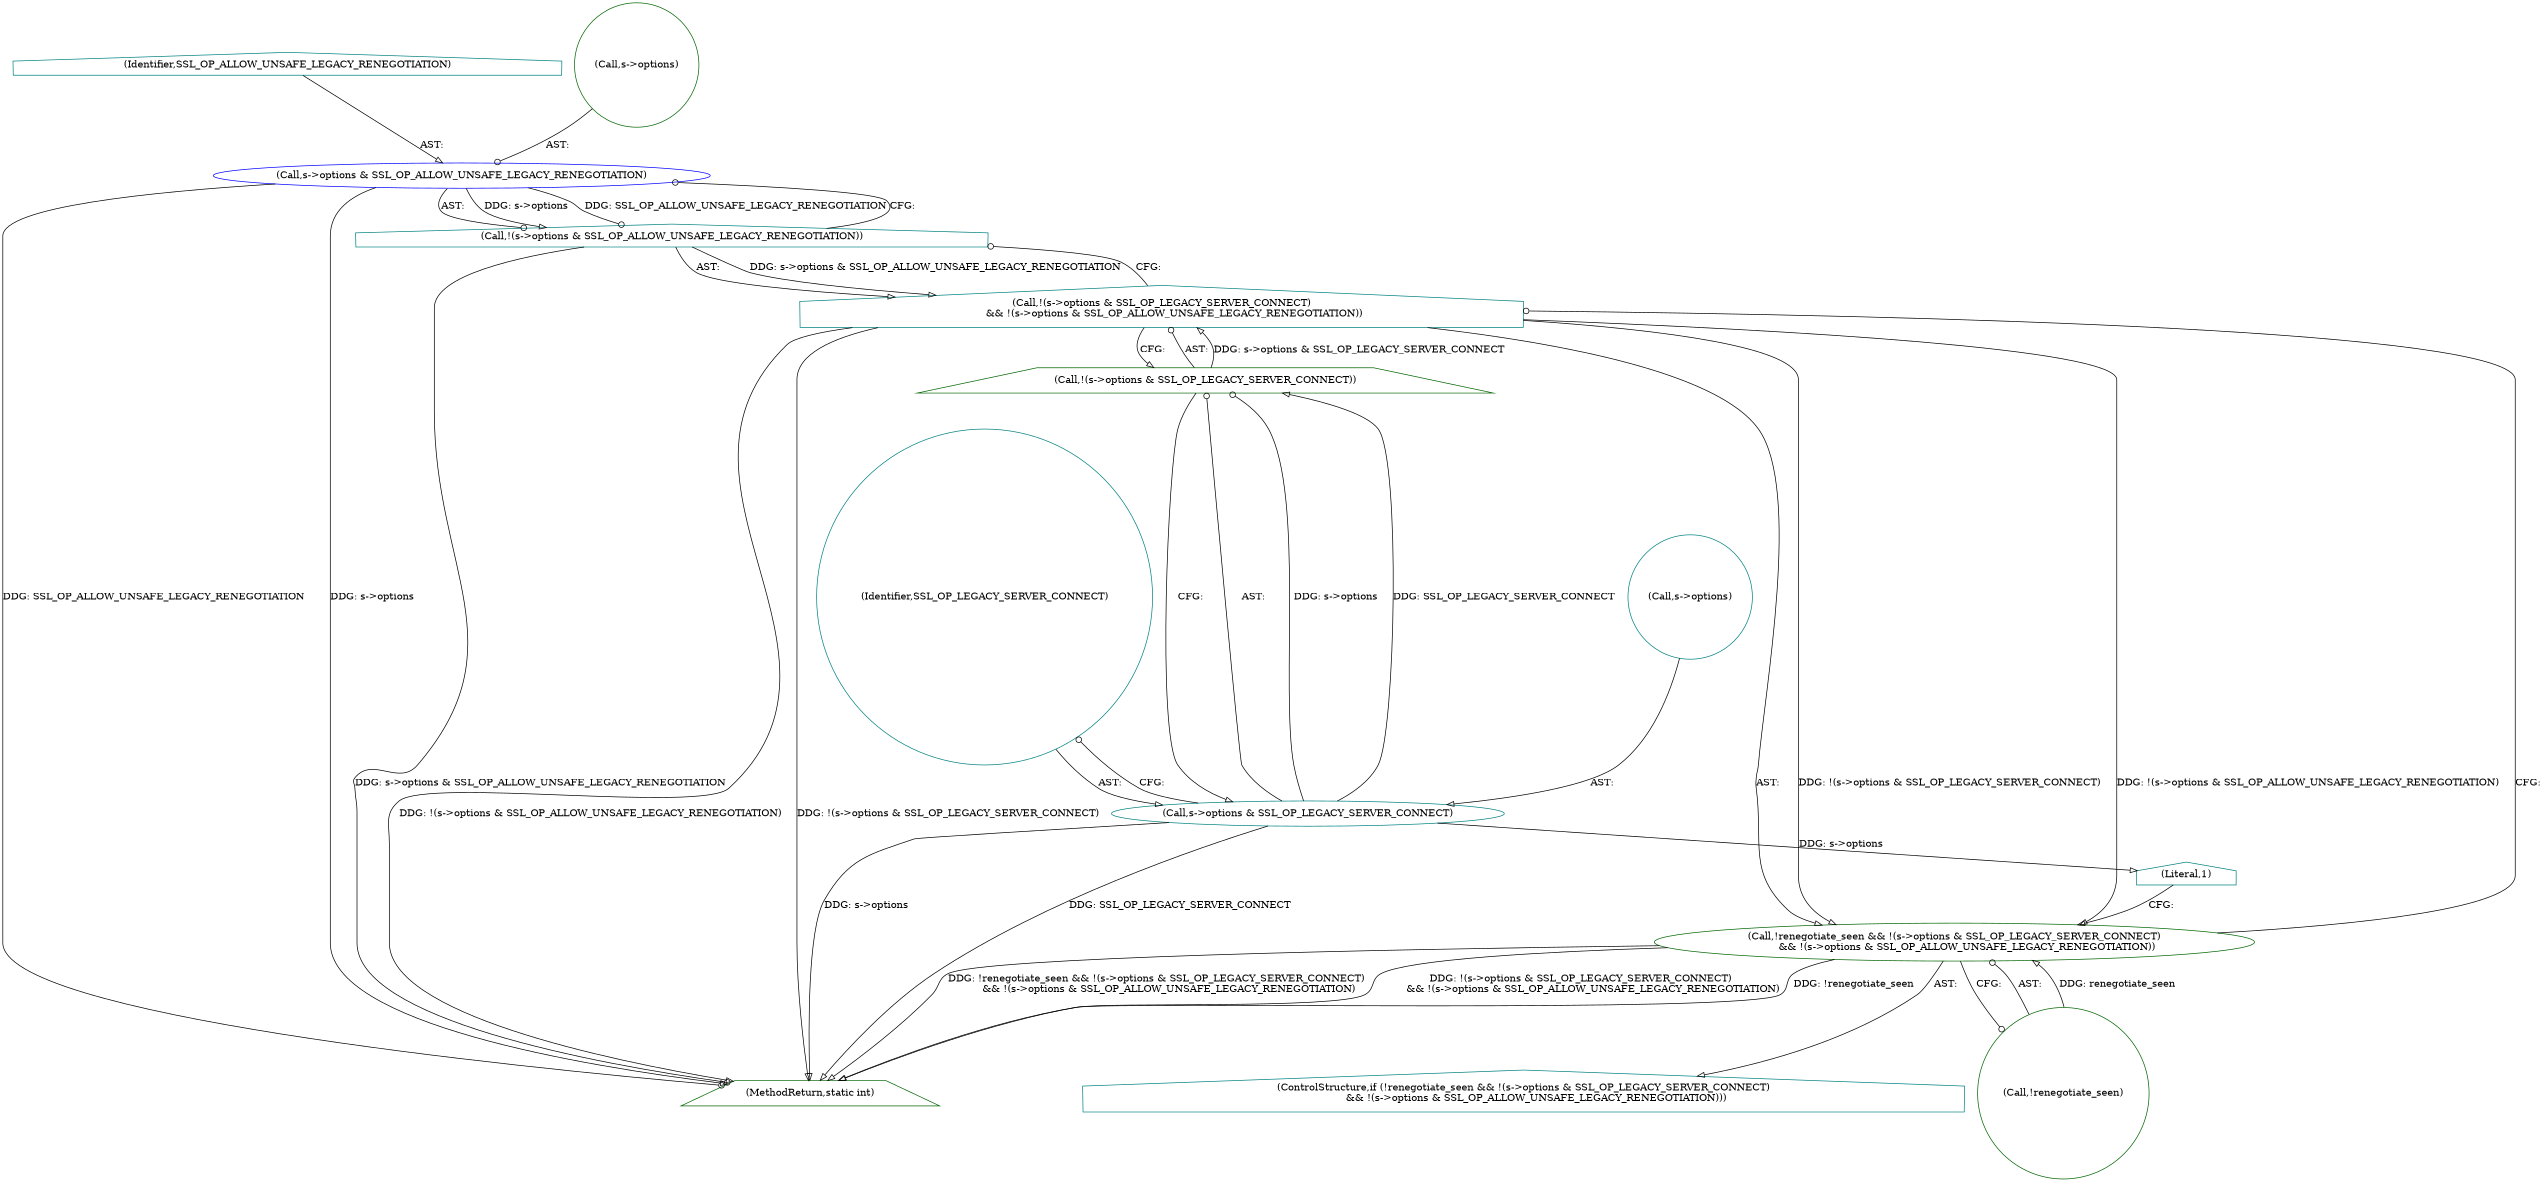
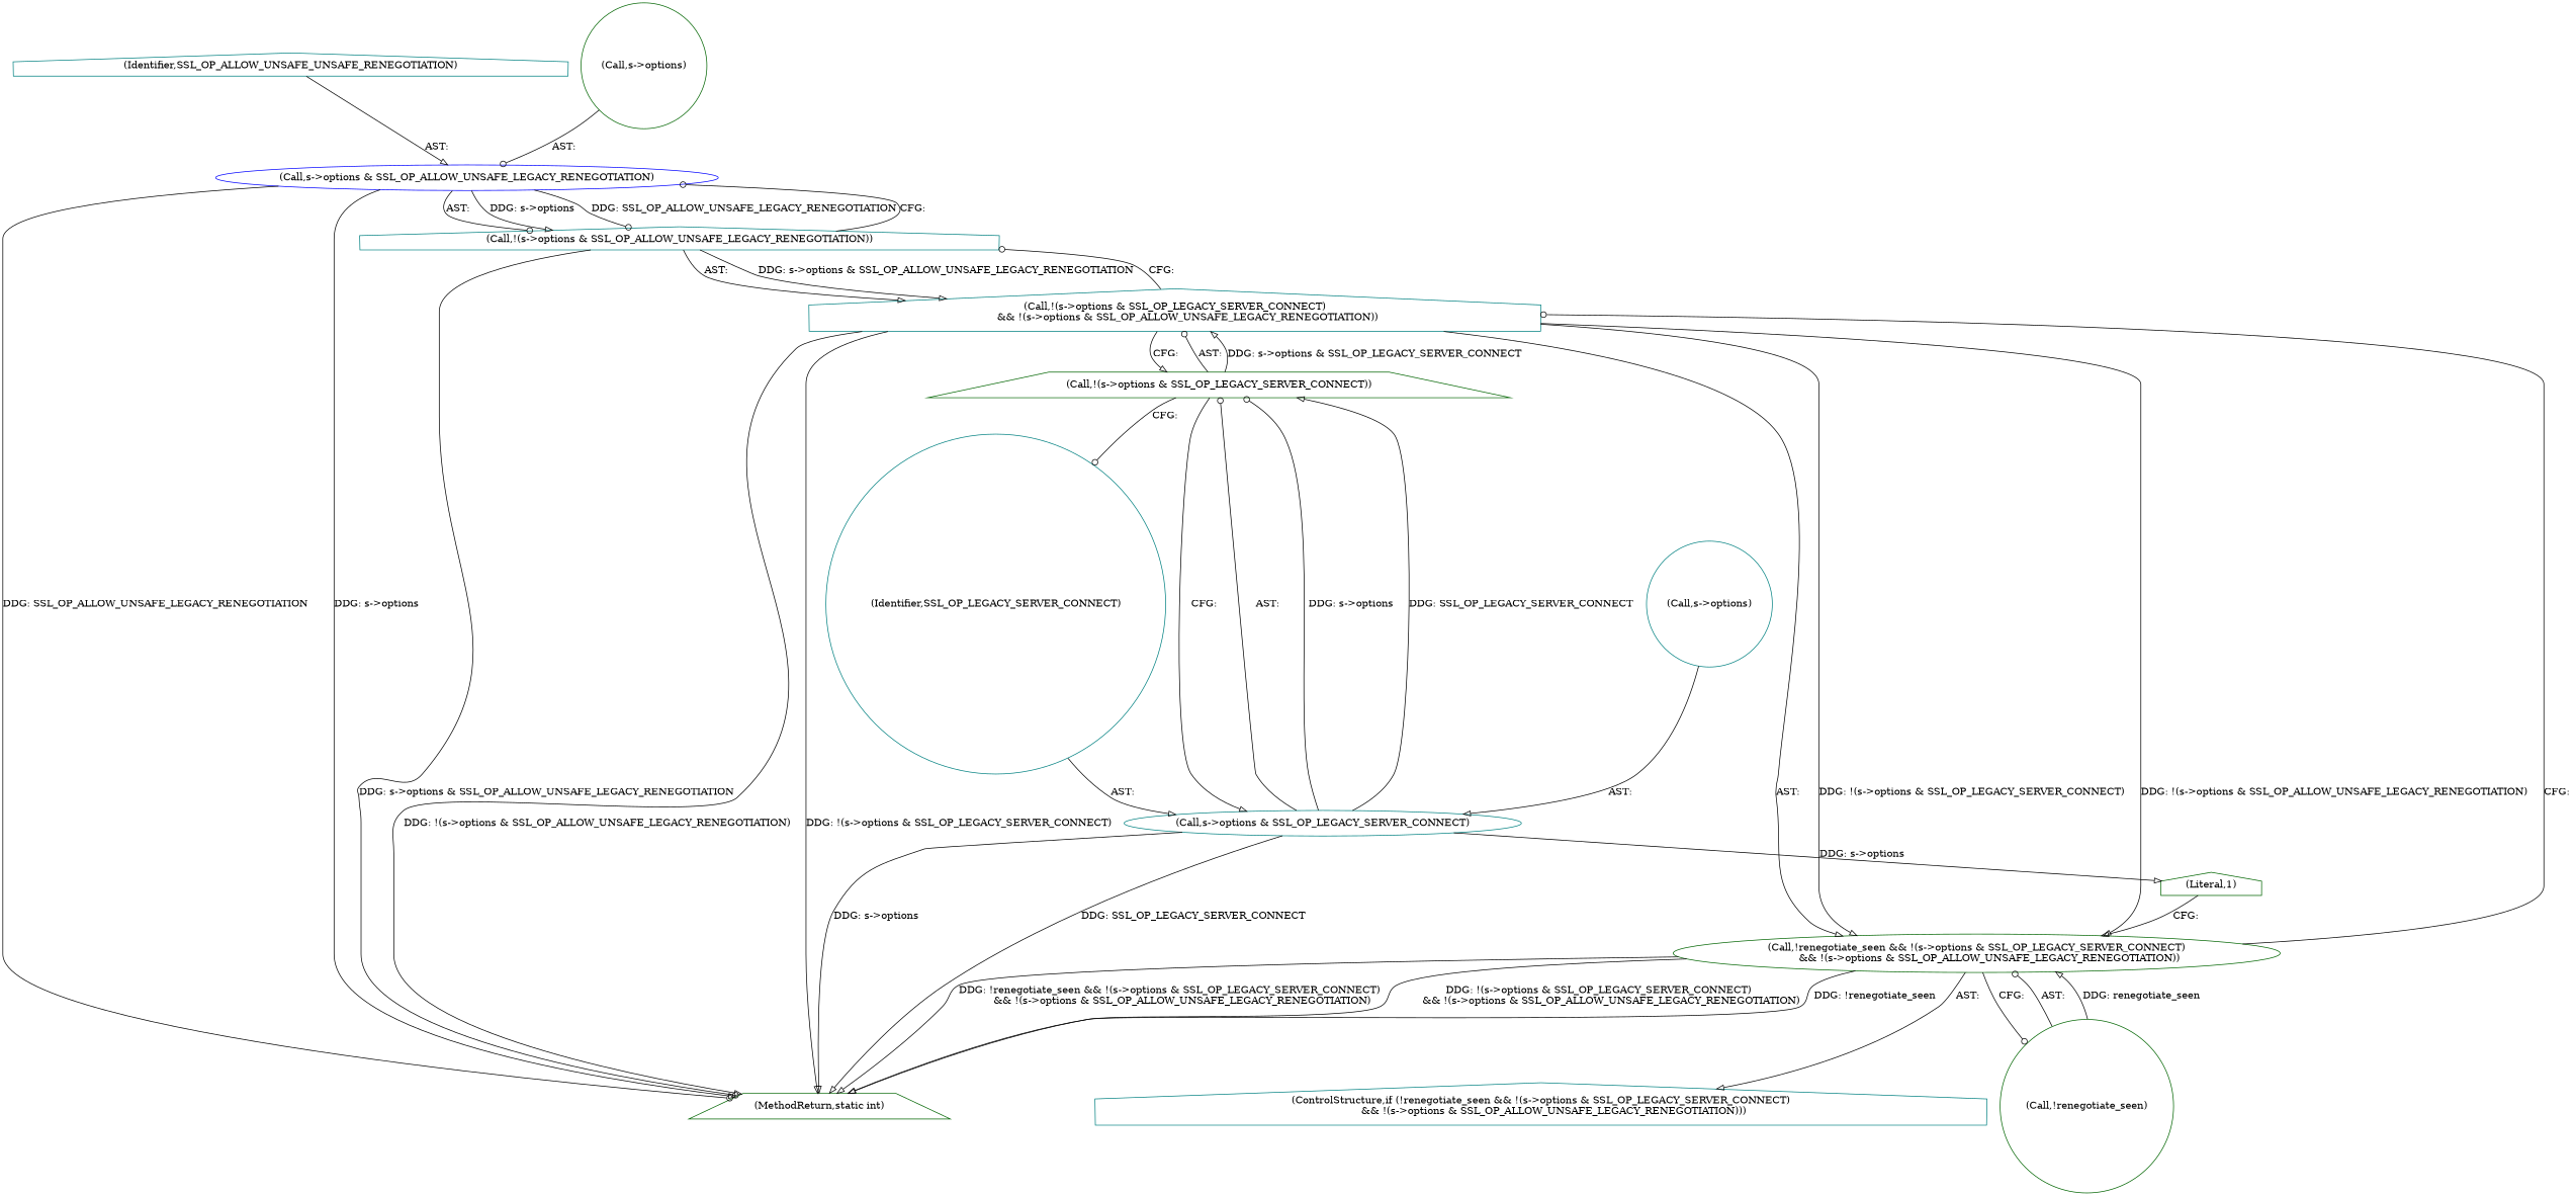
  digraph {
    node [color=teal shape=house]
    edge [arrowhead=onormal]
    n1 [color=blue label="(Call,s->options & SSL_OP_ALLOW_UNSAFE_LEGACY_RENEGOTIATION)" shape=ellipse]
    n2 [label="(Call,!(s->options & SSL_OP_ALLOW_UNSAFE_LEGACY_RENEGOTIATION))"]
    n3 [color=darkgreen label="(MethodReturn,static int)" shape=trapezium]
    n4 [label="(Call,!(s->options & SSL_OP_LEGACY_SERVER_CONNECT)\n        && !(s->options & SSL_OP_ALLOW_UNSAFE_LEGACY_RENEGOTIATION))"]
-   n5 [label="(Identifier,SSL_OP_ALLOW_UNSAFE_LEGACY_RENEGOTIATION)"]
+   n5 [label="(Identifier,SSL_OP_ALLOW_UNSAFE_UNSAFE_RENEGOTIATION)"]
    n6 [label="(Call,s->options & SSL_OP_LEGACY_SERVER_CONNECT)" shape=ellipse]
    n7 [label="(Identifier,SSL_OP_LEGACY_SERVER_CONNECT)" shape=circle]
    n8 [color=darkgreen label="(Call,!(s->options & SSL_OP_LEGACY_SERVER_CONNECT))" shape=trapezium]
-   n9 [label="(Literal,1)"]
+   n9 [color=darkgreen label="(Literal,1)"]
    n10 [color=darkgreen label="(Call,!renegotiate_seen && !(s->options & SSL_OP_LEGACY_SERVER_CONNECT)\n        && !(s->options & SSL_OP_ALLOW_UNSAFE_LEGACY_RENEGOTIATION))" shape=ellipse]
    n11 [label="(ControlStructure,if (!renegotiate_seen && !(s->options & SSL_OP_LEGACY_SERVER_CONNECT)\n        && !(s->options & SSL_OP_ALLOW_UNSAFE_LEGACY_RENEGOTIATION)))"]
    n12 [color=darkgreen label="(Call,!renegotiate_seen)" shape=circle]
    n13 [color=darkgreen label="(Call,s->options)" shape=circle]
    n14 [label="(Call,s->options)" shape=circle]
    n1 -> n2 [arrowhead=odot label="AST: "]
    n1 -> n2 [label="DDG: s->options"]
    n1 -> n2 [arrowhead=odot label="DDG: SSL_OP_ALLOW_UNSAFE_LEGACY_RENEGOTIATION"]
    n1 -> n3 [arrowhead=odot label="DDG: SSL_OP_ALLOW_UNSAFE_LEGACY_RENEGOTIATION"]
    n1 -> n3 [label="DDG: s->options"]
    n2 -> n1 [arrowhead=odot label="CFG: "]
    n2 -> n3 [arrowhead=odot label="DDG: s->options & SSL_OP_ALLOW_UNSAFE_LEGACY_RENEGOTIATION"]
    n2 -> n4 [label="AST: "]
    n2 -> n4 [label="DDG: s->options & SSL_OP_ALLOW_UNSAFE_LEGACY_RENEGOTIATION"]
    n4 -> n2 [arrowhead=odot label="CFG: "]
    n4 -> n3 [label="DDG: !(s->options & SSL_OP_ALLOW_UNSAFE_LEGACY_RENEGOTIATION)"]
    n4 -> n3 [label="DDG: !(s->options & SSL_OP_LEGACY_SERVER_CONNECT)"]
    n4 -> n8 [label="CFG: "]
    n4 -> n10 [label="AST: "]
    n4 -> n10 [label="DDG: !(s->options & SSL_OP_LEGACY_SERVER_CONNECT)"]
    n4 -> n10 [label="DDG: !(s->options & SSL_OP_ALLOW_UNSAFE_LEGACY_RENEGOTIATION)"]
    n5 -> n1 [label="AST: "]
    n6 -> n3 [label="DDG: s->options"]
    n6 -> n3 [label="DDG: SSL_OP_LEGACY_SERVER_CONNECT"]
-   n6 -> n7 [arrowhead=odot label="CFG: "]
+   n8 -> n7 [arrowhead=odot label="CFG: "]
    n6 -> n8 [arrowhead=odot label="AST: "]
    n6 -> n8 [arrowhead=odot label="DDG: s->options"]
    n6 -> n8 [label="DDG: SSL_OP_LEGACY_SERVER_CONNECT"]
    n6 -> n9 [label="DDG: s->options"]
    n7 -> n6 [label="AST: "]
    n8 -> n4 [arrowhead=odot label="AST: "]
    n8 -> n4 [label="DDG: s->options & SSL_OP_LEGACY_SERVER_CONNECT"]
    n8 -> n6 [label="CFG: "]
    n9 -> n10 [label="CFG: "]
    n10 -> n3 [label="DDG: !renegotiate_seen && !(s->options & SSL_OP_LEGACY_SERVER_CONNECT)\n        && !(s->options & SSL_OP_ALLOW_UNSAFE_LEGACY_RENEGOTIATION)"]
    n10 -> n3 [label="DDG: !(s->options & SSL_OP_LEGACY_SERVER_CONNECT)\n        && !(s->options & SSL_OP_ALLOW_UNSAFE_LEGACY_RENEGOTIATION)"]
    n10 -> n3 [label="DDG: !renegotiate_seen"]
    n10 -> n4 [arrowhead=odot label="CFG: "]
    n10 -> n11 [label="AST: "]
    n10 -> n12 [arrowhead=odot label="CFG: "]
    n12 -> n10 [arrowhead=odot label="AST: "]
    n12 -> n10 [label="DDG: renegotiate_seen"]
    n13 -> n1 [arrowhead=odot label="AST: "]
    n14 -> n6 [label="AST: "]
  }
